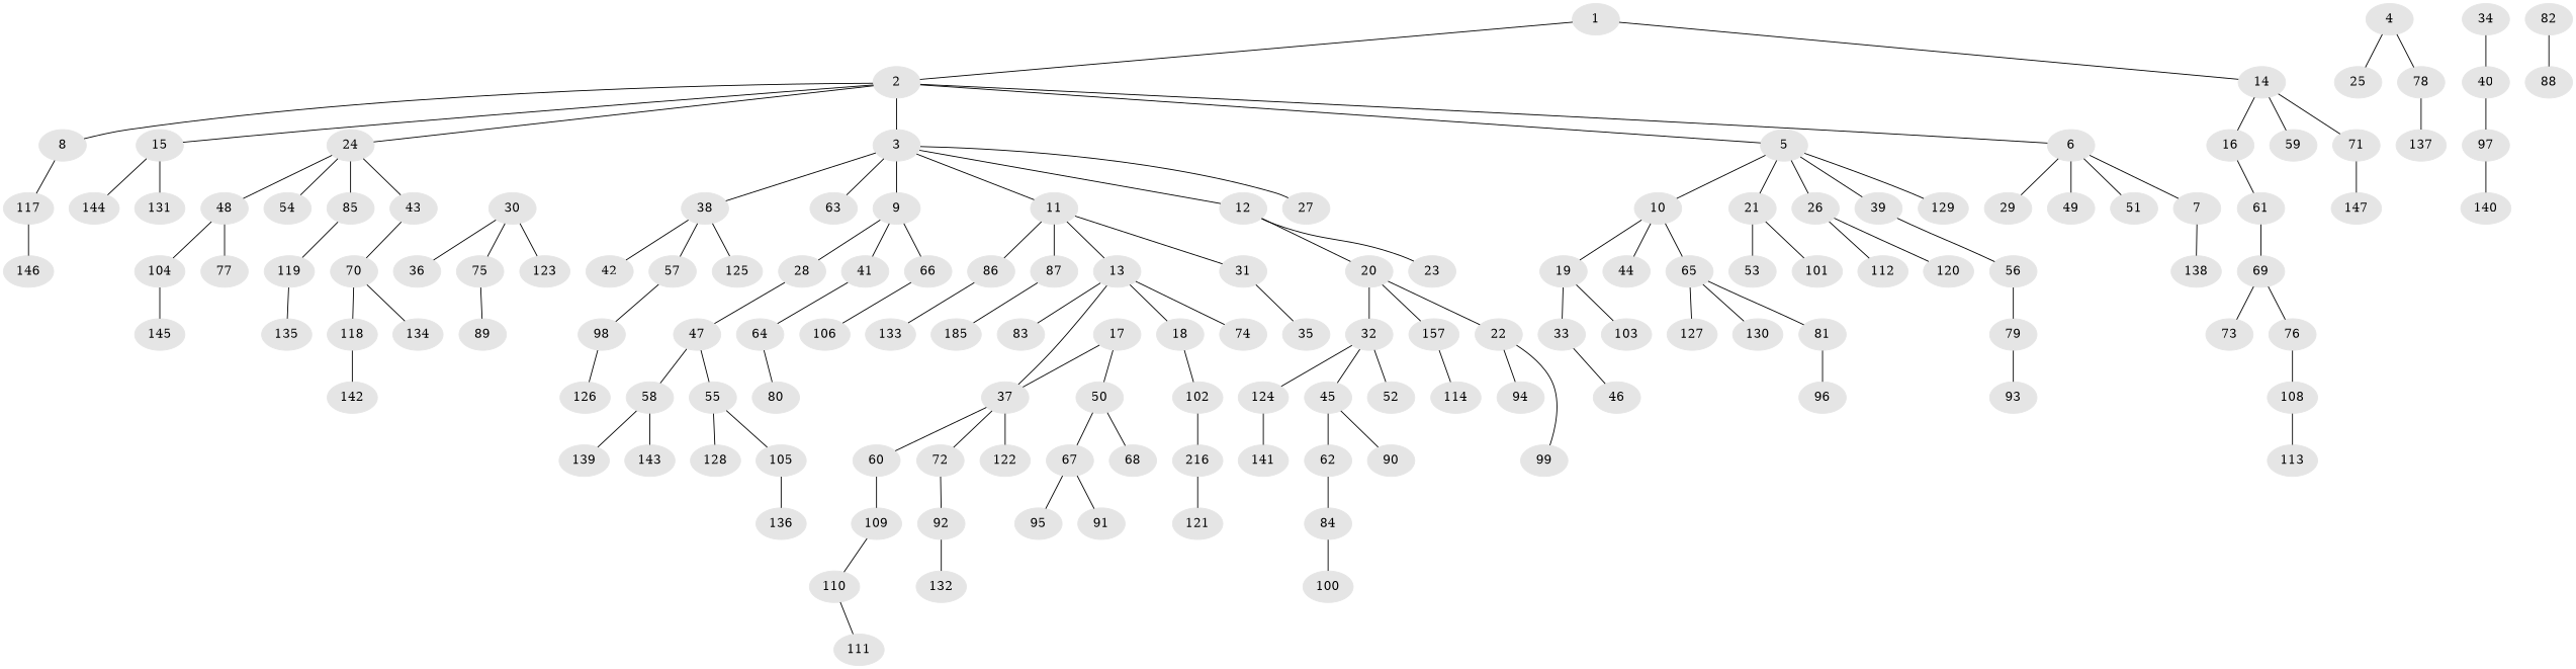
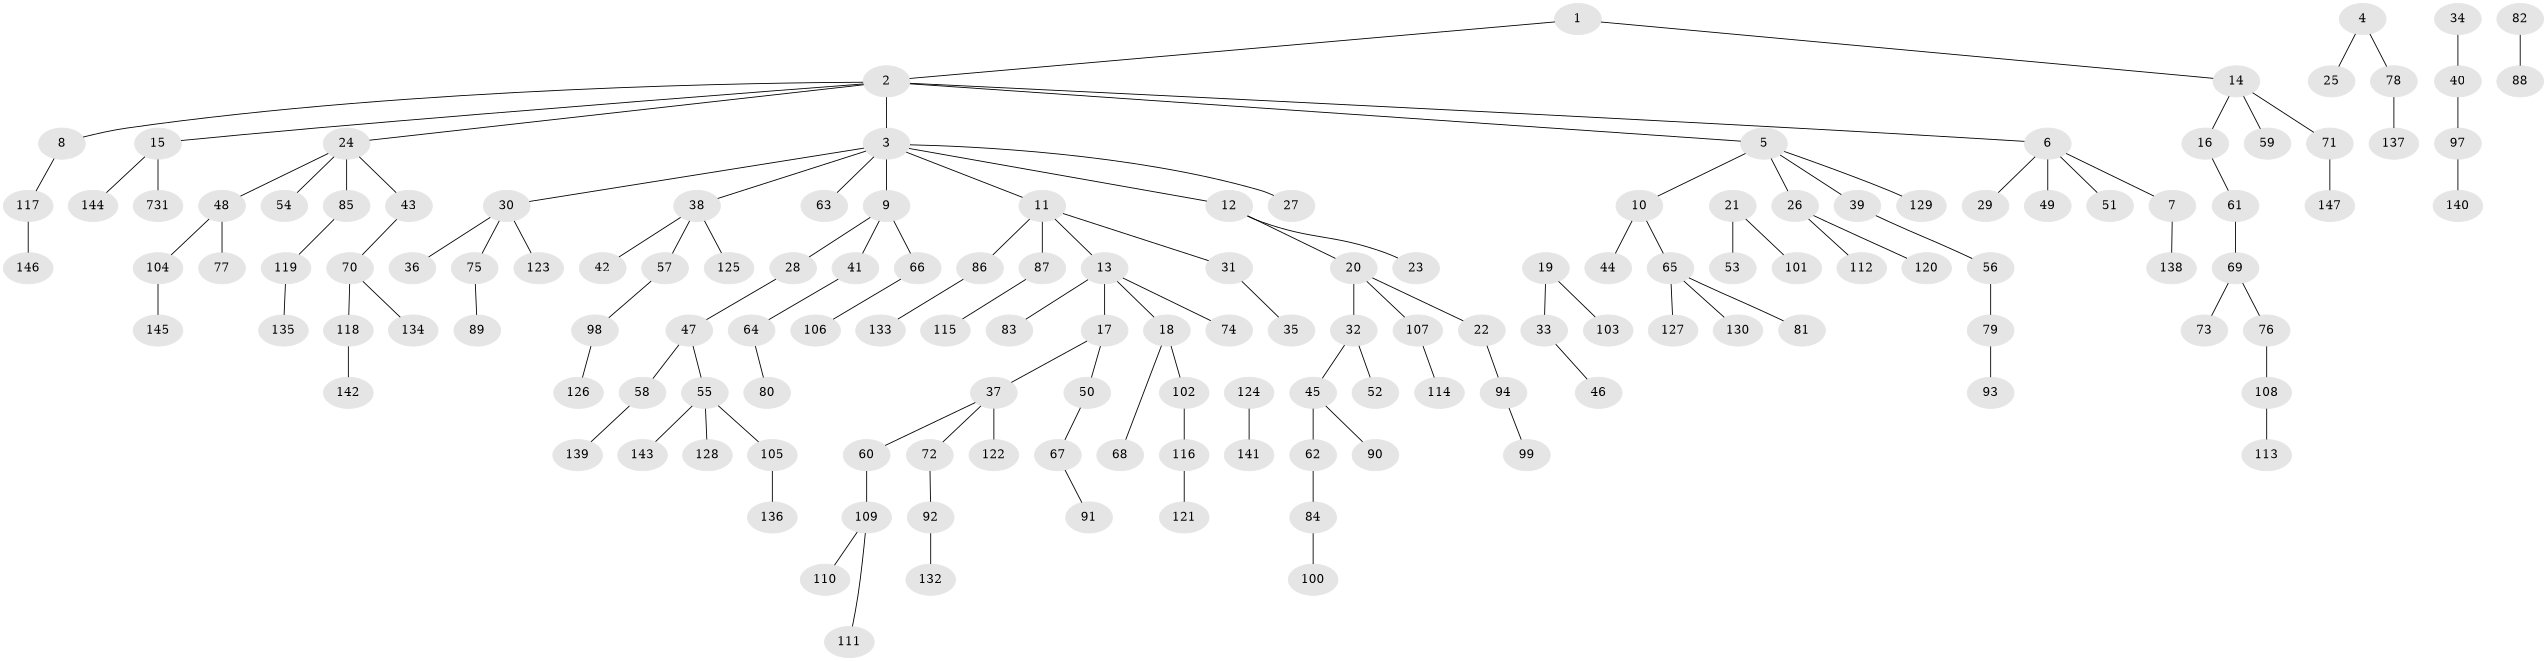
  graph {
    node [color=gray90 style=filled]
    1
    2
    14
    3
    5
    6
    8
    15
    24
    4
    25
    78
    16
    59
    71
    9
    11
    12
    27
    30
    38
    63
    10
    21
    26
    39
    129
    7
    29
    49
    51
    117
-   131
+   131 [label=731]
    144
    43
    48
    54
    85
    28
    41
    66
    13
    31
    86
    87
    20
    23
    36
    75
    123
    42
    57
    125
    137
    19
    44
    65
    53
    101
    112
    120
    56
    138
    34
    40
    146
    47
    64
    106
    33
    103
    81
    127
    130
    17
    18
    74
    83
    35
    133
-   115 [label=185]
+   115
    22
    32
-   107 [label=157]
+   107
    37
    50
    102
    61
    147
    69
    60
    72
    122
    67
    68
-   116 [label=216]
+   116
    46
    94
    45
    52
    124
    114
    82
    88
    99
    70
    77
    104
    119
    55
    58
    89
    62
    90
    141
    97
    109
    92
    98
    79
    93
    140
    80
    118
    134
    84
    105
    128
    143
    139
    145
    91
-   95
    136
    126
    110
    73
    76
    100
-   96
    108
    142
    132
    113
    135
    121
    111
    1 -- 2
    1 -- 14
    2 -- 3
    2 -- 5
    2 -- 6
    2 -- 8
    2 -- 15
    2 -- 24
    14 -- 16
    14 -- 59
    14 -- 71
    3 -- 9
    3 -- 11
    3 -- 12
    3 -- 27
+   3 -- 30
    3 -- 38
    3 -- 63
    5 -- 10
-   5 -- 21
    5 -- 26
    5 -- 39
    5 -- 129
    6 -- 7
    6 -- 29
    6 -- 49
    6 -- 51
    8 -- 117
    15 -- 131
    15 -- 144
    24 -- 43
    24 -- 48
    24 -- 54
    24 -- 85
    4 -- 25
    4 -- 78
    78 -- 137
    16 -- 61
    71 -- 147
    9 -- 28
    9 -- 41
    9 -- 66
    11 -- 13
    11 -- 31
    11 -- 86
    11 -- 87
    12 -- 20
    12 -- 23
    30 -- 36
    30 -- 75
    30 -- 123
    38 -- 42
    38 -- 57
    38 -- 125
-   10 -- 19
    10 -- 44
    10 -- 65
    21 -- 53
    21 -- 101
    26 -- 112
    26 -- 120
    39 -- 56
    7 -- 138
    117 -- 146
    43 -- 70
    48 -- 77
    48 -- 104
    85 -- 119
    28 -- 47
    41 -- 64
    66 -- 106
-   13 -- 37
+   13 -- 17
    13 -- 18
    13 -- 74
    13 -- 83
    31 -- 35
    86 -- 133
    87 -- 115
    20 -- 22
    20 -- 32
    20 -- 107
    75 -- 89
    57 -- 98
    19 -- 33
    19 -- 103
    65 -- 81
    65 -- 127
    65 -- 130
    56 -- 79
    34 -- 40
    40 -- 97
    47 -- 55
    47 -- 58
    64 -- 80
    33 -- 46
-   81 -- 96
    17 -- 37
    17 -- 50
    18 -- 102
    22 -- 94
    32 -- 45
    32 -- 52
-   32 -- 124
    107 -- 114
    37 -- 60
    37 -- 72
    37 -- 122
    50 -- 67
-   50 -- 68
+   18 -- 68
    102 -- 116
    61 -- 69
    69 -- 73
    69 -- 76
    60 -- 109
    72 -- 92
    67 -- 91
-   67 -- 95
    116 -- 121
-   22 -- 99
+   94 -- 99
    45 -- 62
    45 -- 90
    124 -- 141
    82 -- 88
    70 -- 118
    70 -- 134
    104 -- 145
    119 -- 135
    55 -- 105
    55 -- 128
-   58 -- 143
+   55 -- 143
    58 -- 139
    62 -- 84
    97 -- 140
    109 -- 110
    92 -- 132
    98 -- 126
    79 -- 93
    118 -- 142
    84 -- 100
    105 -- 136
-   110 -- 111
+   109 -- 111
    76 -- 108
    108 -- 113
  }
